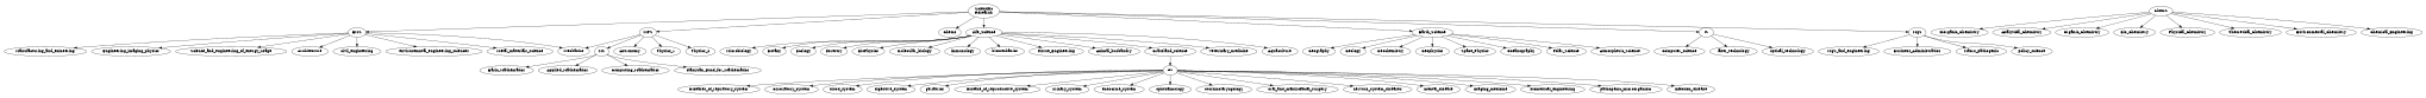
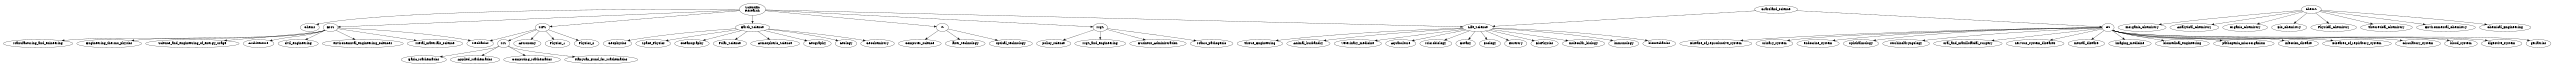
  digraph {
    MPS
    MS
    Mechanics
    Astronomy
    Physics_1
    Physics_2
    Basic_Mathematics
    Applied_Mathematics
    Computing_Mathematics
    Tianyuan_Fund_for_Mathematics
    "Scientific\nResearch"
    Chems
    Life_Science
    Earth_Science
    EMS
    IS
    MgS
    Microbiology
    Botany
    Ecology
    Forestry
    BioPhysics
    molecular_biology
    immunology
    biomechanics
    Tissue_Engineering
    Animal_husbandry
    Grassland_science
    Veterinary_medicine
    Aquaculture
    Geography
    Geology
    Geochemistry
    Geophysics
    Space_Physics
    Oceanography
    Polar_Science
    Atmospheric_Science
    Manufacturing_and_enineering
-   Engineering_thermo_physics [label=Engineering_imaging_physics]
+   Engineering_thermo_physics
    Science_and_engineering_of_energy_usage
    Architecture
    civil_engineering
    environemntal_engineering_sciences
    Metal_materials_science
    Computer_science
    laser_technology
    optical_technology
    MgS_and_engineering
    Business_Administration
    n51 [label=Macro_pathogenic]
    policy_science
    HS
    Diseases_of_repiratory_system
    Circulatory_system
    blood_system
    digestive_system
    geriatrics
    Disease_of_reproductive_system
    urinary_system
    endocrine_system
    ophthalmology
    otorhinolaryngology
    oral_and_maxillofacial_surgery
    nervous_system_diseases
    mental_disease
    imaging_medicine
    biomedical_engineering
    pathogenic_microorganism
    infection_disease
    ChemS
    Inorganic_Chemistry
    Analytical_Chemistry
    Organic_Chemistry
    Bio_Chemistry
    Physical_Chemistry
    Theoretical_Chemistry
    Environmental_Chemistry
    Chemical_Engineering
    MPS -> MS
    MPS -> Mechanics
    MPS -> Astronomy
    MPS -> Physics_1
    MPS -> Physics_2
    MS -> Basic_Mathematics
    MS -> Applied_Mathematics
    MS -> Computing_Mathematics
    MS -> Tianyuan_Fund_for_Mathematics
    "Scientific\nResearch" -> MPS
    "Scientific\nResearch" -> Chems
    "Scientific\nResearch" -> Life_Science
    "Scientific\nResearch" -> Earth_Science
    "Scientific\nResearch" -> EMS
    "Scientific\nResearch" -> IS
    "Scientific\nResearch" -> MgS
    Life_Science -> Microbiology
    Life_Science -> Botany
    Life_Science -> Ecology
    Life_Science -> Forestry
    Life_Science -> BioPhysics
    Life_Science -> molecular_biology
    Life_Science -> immunology
    Life_Science -> biomechanics
    Life_Science -> Tissue_Engineering
    Life_Science -> Animal_husbandry
-   Life_Science -> Grassland_science
+   Grassland_science -> Life_Science
    Life_Science -> Veterinary_medicine
    Life_Science -> Aquaculture
    Earth_Science -> Geography
    Earth_Science -> Geology
    Earth_Science -> Geochemistry
    Earth_Science -> Geophysics
    Earth_Science -> Space_Physics
    Earth_Science -> Oceanography
    Earth_Science -> Polar_Science
    Earth_Science -> Atmospheric_Science
    EMS -> Mechanics
    EMS -> Manufacturing_and_enineering
    EMS -> Engineering_thermo_physics
    EMS -> Science_and_engineering_of_energy_usage
    EMS -> Architecture
    EMS -> civil_engineering
    EMS -> environemntal_engineering_sciences
    EMS -> Metal_materials_science
    IS -> Computer_science
    IS -> laser_technology
    IS -> optical_technology
    MgS -> MgS_and_engineering
    MgS -> Business_Administration
    MgS -> n51
    MgS -> policy_science
    Grassland_science -> HS
    HS -> Diseases_of_repiratory_system
    HS -> Circulatory_system
    HS -> blood_system
    HS -> digestive_system
    HS -> geriatrics
    HS -> Disease_of_reproductive_system
    HS -> urinary_system
    HS -> endocrine_system
    HS -> ophthalmology
    HS -> otorhinolaryngology
    HS -> oral_and_maxillofacial_surgery
    HS -> nervous_system_diseases
    HS -> mental_disease
    HS -> imaging_medicine
    HS -> biomedical_engineering
    HS -> pathogenic_microorganism
    HS -> infection_disease
    ChemS -> Inorganic_Chemistry
    ChemS -> Analytical_Chemistry
    ChemS -> Organic_Chemistry
    ChemS -> Bio_Chemistry
    ChemS -> Physical_Chemistry
    ChemS -> Theoretical_Chemistry
    ChemS -> Environmental_Chemistry
    ChemS -> Chemical_Engineering
  }
